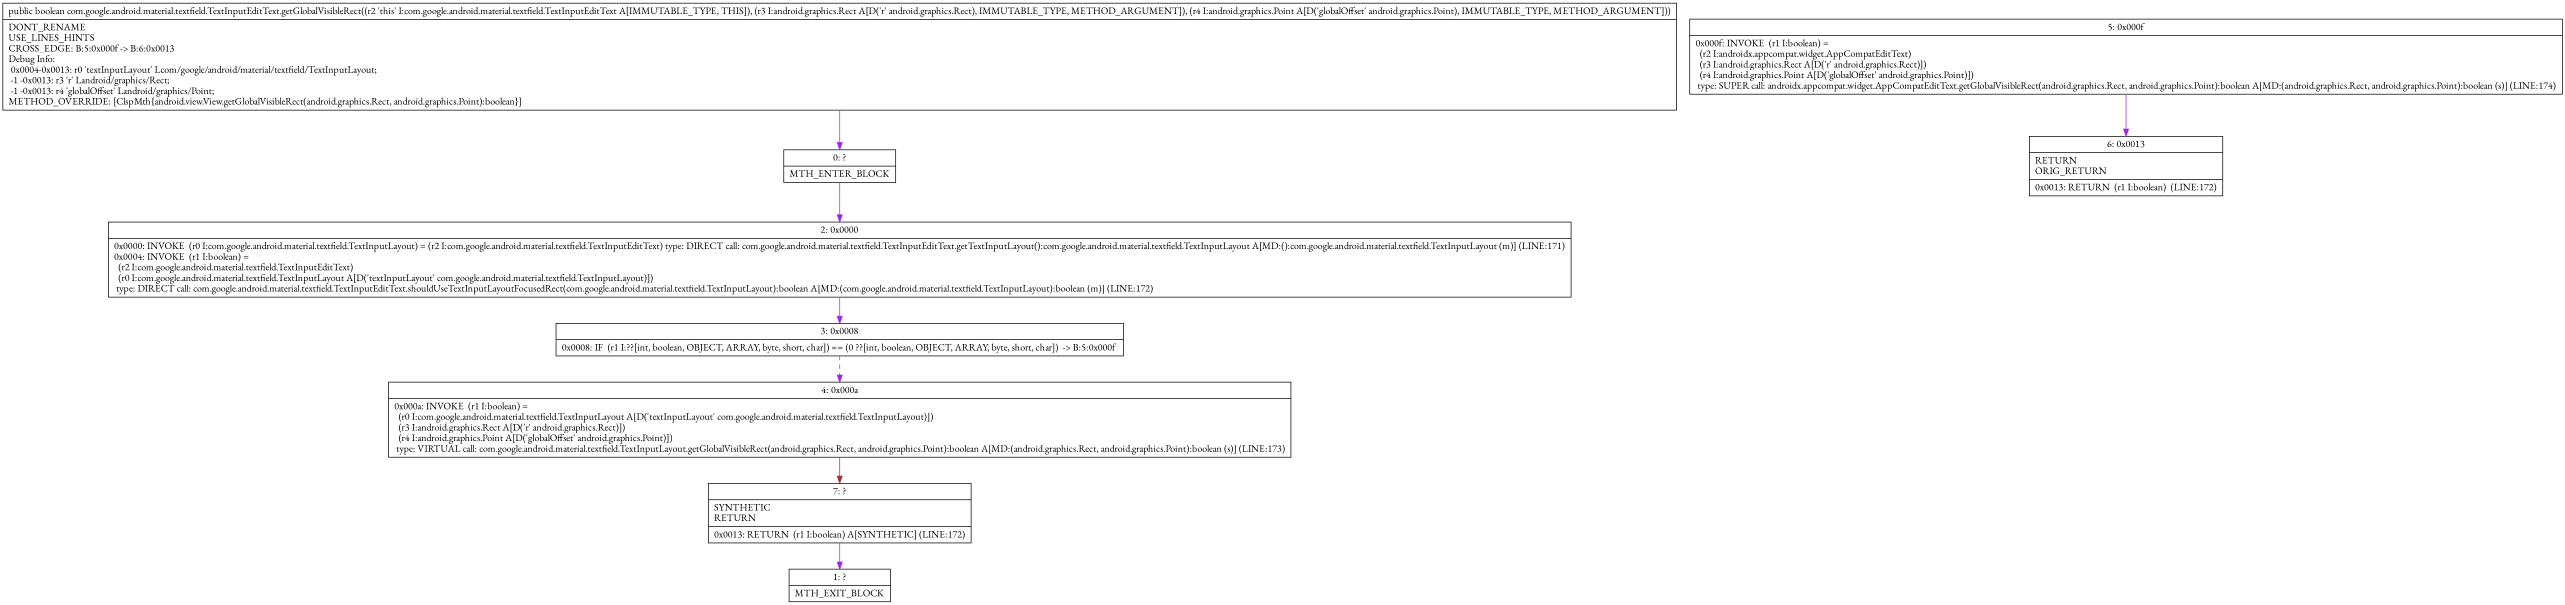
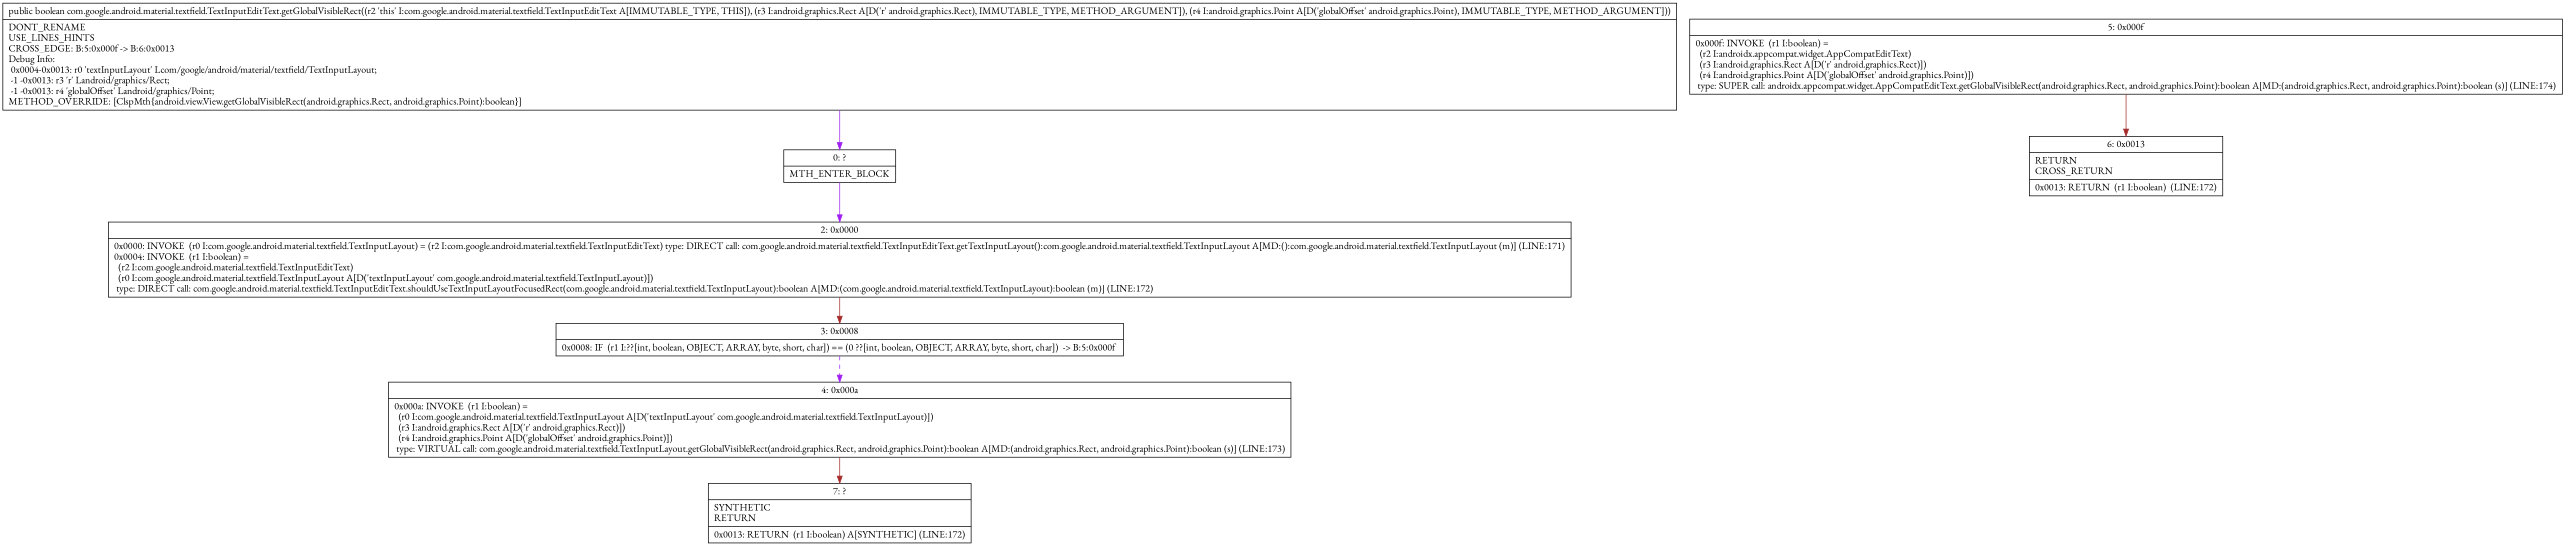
  digraph {
    fontname="EB Garamond"
    node [fontname="EB Garamond" shape=record]
    edge [color=purple fontname="EB Garamond"]
    n1 [label="{0\:\ ?|MTH_ENTER_BLOCK\l}"]
    n2 [label="{2\:\ 0x0000|0x0000: INVOKE  (r0 I:com.google.android.material.textfield.TextInputLayout) = (r2 I:com.google.android.material.textfield.TextInputEditText) type: DIRECT call: com.google.android.material.textfield.TextInputEditText.getTextInputLayout():com.google.android.material.textfield.TextInputLayout A[MD:():com.google.android.material.textfield.TextInputLayout (m)] (LINE:171)\l0x0004: INVOKE  (r1 I:boolean) = \l  (r2 I:com.google.android.material.textfield.TextInputEditText)\l  (r0 I:com.google.android.material.textfield.TextInputLayout A[D('textInputLayout' com.google.android.material.textfield.TextInputLayout)])\l type: DIRECT call: com.google.android.material.textfield.TextInputEditText.shouldUseTextInputLayoutFocusedRect(com.google.android.material.textfield.TextInputLayout):boolean A[MD:(com.google.android.material.textfield.TextInputLayout):boolean (m)] (LINE:172)\l}"]
    n3 [label="{3\:\ 0x0008|0x0008: IF  (r1 I:??[int, boolean, OBJECT, ARRAY, byte, short, char]) == (0 ??[int, boolean, OBJECT, ARRAY, byte, short, char])  \-\> B:5:0x000f \l}"]
    n4 [label="{4\:\ 0x000a|0x000a: INVOKE  (r1 I:boolean) = \l  (r0 I:com.google.android.material.textfield.TextInputLayout A[D('textInputLayout' com.google.android.material.textfield.TextInputLayout)])\l  (r3 I:android.graphics.Rect A[D('r' android.graphics.Rect)])\l  (r4 I:android.graphics.Point A[D('globalOffset' android.graphics.Point)])\l type: VIRTUAL call: com.google.android.material.textfield.TextInputLayout.getGlobalVisibleRect(android.graphics.Rect, android.graphics.Point):boolean A[MD:(android.graphics.Rect, android.graphics.Point):boolean (s)] (LINE:173)\l}"]
    n5 [label="{7\:\ ?|SYNTHETIC\lRETURN\l|0x0013: RETURN  (r1 I:boolean) A[SYNTHETIC] (LINE:172)\l}"]
    n6 [label="{5\:\ 0x000f|0x000f: INVOKE  (r1 I:boolean) = \l  (r2 I:androidx.appcompat.widget.AppCompatEditText)\l  (r3 I:android.graphics.Rect A[D('r' android.graphics.Rect)])\l  (r4 I:android.graphics.Point A[D('globalOffset' android.graphics.Point)])\l type: SUPER call: androidx.appcompat.widget.AppCompatEditText.getGlobalVisibleRect(android.graphics.Rect, android.graphics.Point):boolean A[MD:(android.graphics.Rect, android.graphics.Point):boolean (s)] (LINE:174)\l}"]
-   n7 [label="{6\:\ 0x0013|RETURN\lORIG_RETURN\l|0x0013: RETURN  (r1 I:boolean)  (LINE:172)\l}"]
-   n8 [label="{1\:\ ?|MTH_EXIT_BLOCK\l}"]
+   n7 [label="{6\:\ 0x0013|RETURN\lCROSS_RETURN\l|0x0013: RETURN  (r1 I:boolean)  (LINE:172)\l}"]
    n9 [label="{public boolean com.google.android.material.textfield.TextInputEditText.getGlobalVisibleRect((r2 'this' I:com.google.android.material.textfield.TextInputEditText A[IMMUTABLE_TYPE, THIS]), (r3 I:android.graphics.Rect A[D('r' android.graphics.Rect), IMMUTABLE_TYPE, METHOD_ARGUMENT]), (r4 I:android.graphics.Point A[D('globalOffset' android.graphics.Point), IMMUTABLE_TYPE, METHOD_ARGUMENT]))  | DONT_RENAME\lUSE_LINES_HINTS\lCROSS_EDGE: B:5:0x000f \-\> B:6:0x0013\lDebug Info:\l  0x0004\-0x0013: r0 'textInputLayout' Lcom\/google\/android\/material\/textfield\/TextInputLayout;\l  \-1 \-0x0013: r3 'r' Landroid\/graphics\/Rect;\l  \-1 \-0x0013: r4 'globalOffset' Landroid\/graphics\/Point;\lMETHOD_OVERRIDE: [ClspMth\{android.view.View.getGlobalVisibleRect(android.graphics.Rect, android.graphics.Point):boolean\}]\l}"]
    n1 -> n2
-   n2 -> n3
+   n2 -> n3 [color=brown]
    n3 -> n4 [style=dashed]
    n4 -> n5 [color=brown]
-   n5 -> n8
-   n6 -> n7
+   n6 -> n7 [color=brown]
    n9 -> n1
  }
